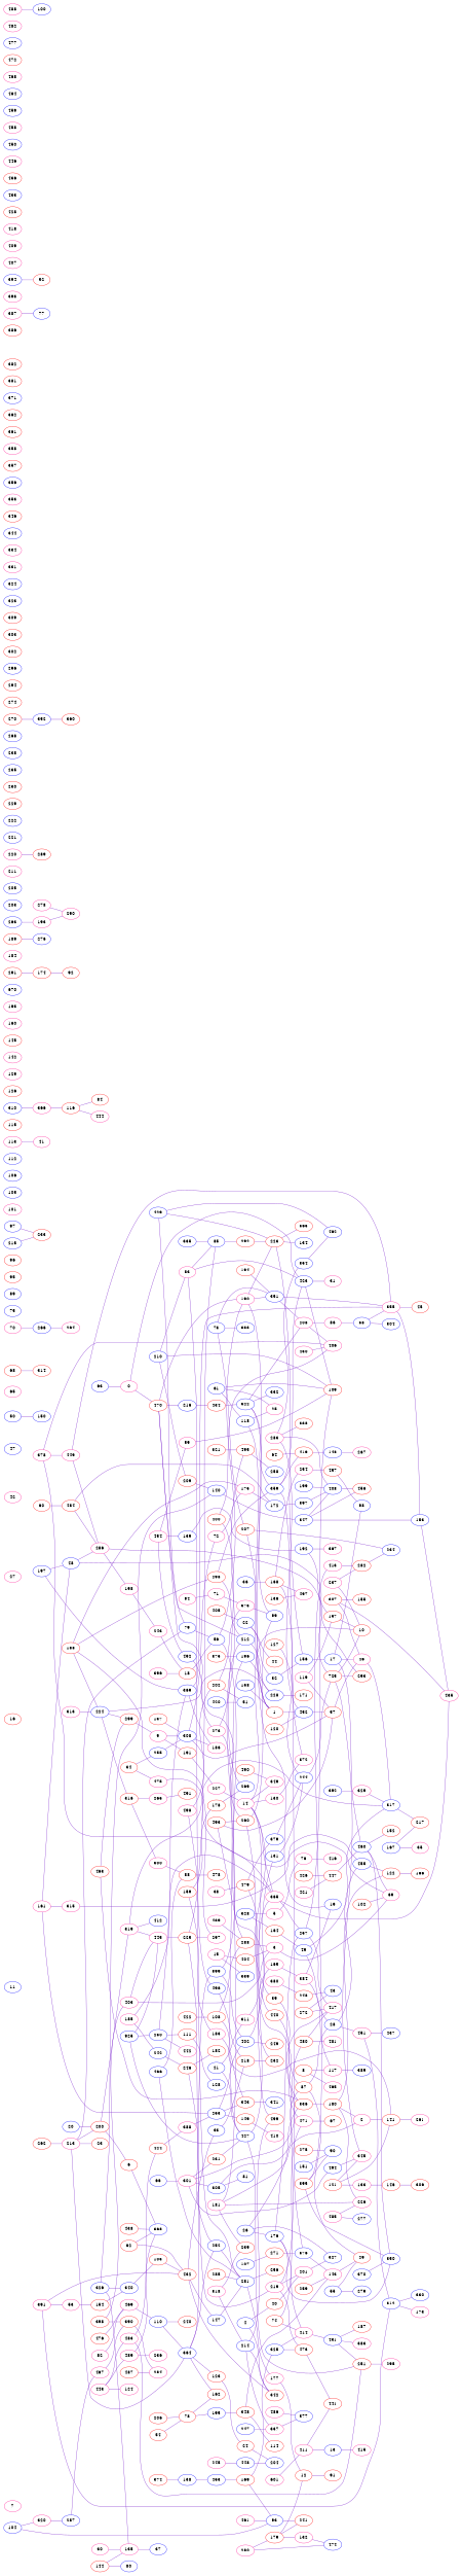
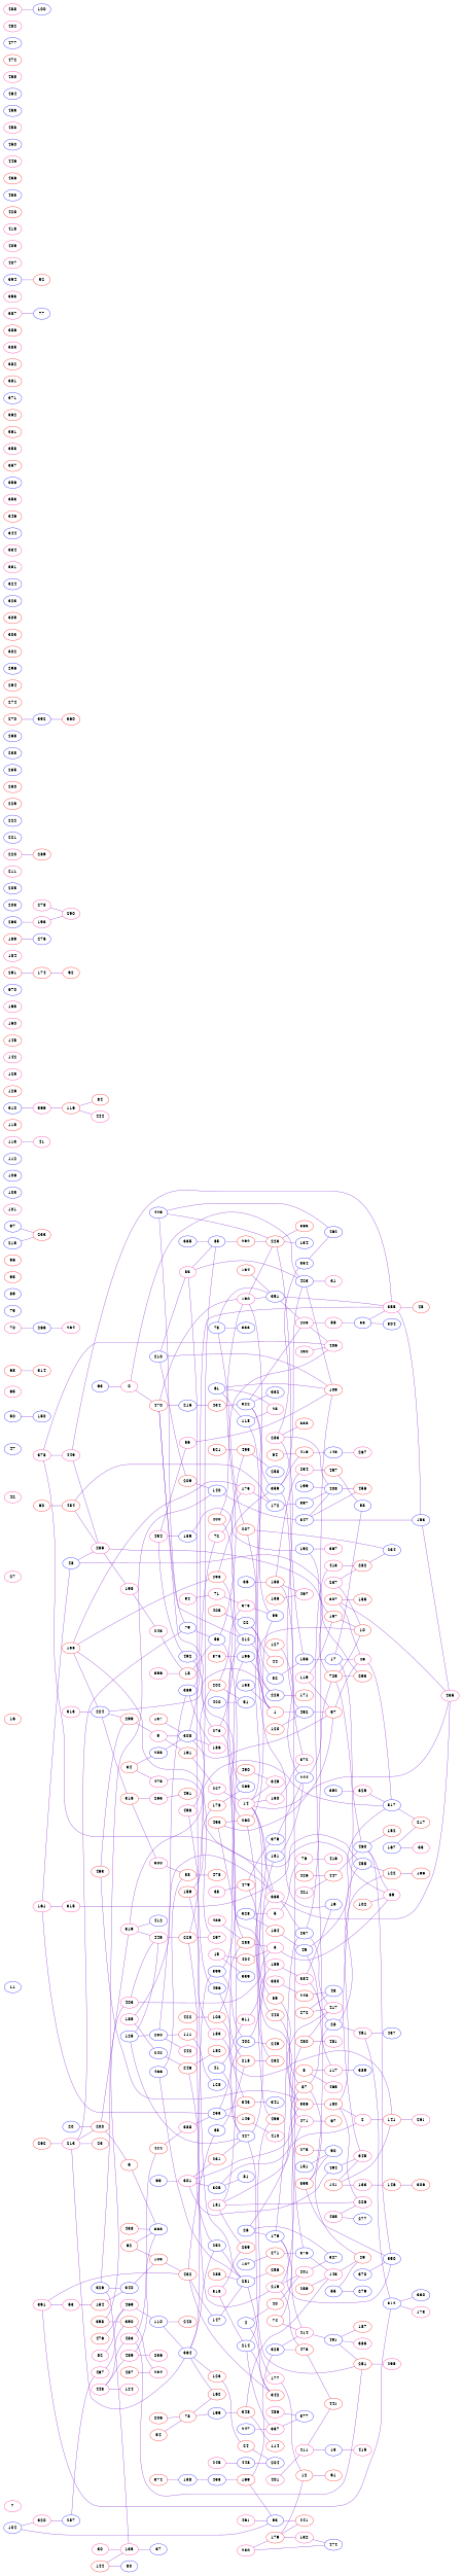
  digraph {
    rankdir=LR
    node [color=red]
    edge [color=purple3 dir=none]
    0 [color=deeppink]
    423 [color=blue]
    470
    109
    31 [color=deeppink]
    190 [color=deeppink]
    212 [color=blue]
    216 [color=blue]
    260
    452 [color=blue]
    1
    57
    2 [color=deeppink]
    141
    261 [color=deeppink]
    3 [color=deeppink]
    69 [color=deeppink]
    4 [color=blue]
    40
    342
    201 [color=deeppink]
    5 [color=deeppink]
    76 [color=deeppink]
    416 [color=deeppink]
    368 [color=blue]
    6
    7 [color=deeppink]
    117 [color=deeppink]
    8
    465 [color=deeppink]
    389 [color=blue]
    9 [color=deeppink]
    191
    308 [color=blue]
    227 [color=deeppink]
    72 [color=deeppink]
    186 [color=deeppink]
    11 [color=blue]
    12
    91
    13 [color=blue]
    415 [color=deeppink]
    14 [color=deeppink]
    10
    39
    130 [color=deeppink]
    349 [color=deeppink]
    365 [color=deeppink]
    435 [color=deeppink]
    440
    87
    372 [color=deeppink]
    257 [color=blue]
    336
    15 [color=deeppink]
    339 [color=blue]
    404
    16
    17 [color=blue]
    46 [color=deeppink]
    98 [color=blue]
    460 [color=blue]
    317 [color=blue]
    350 [color=blue]
    152
    56 [color=blue]
    18
    288
    20 [color=blue]
    200
    319 [color=deeppink]
    21 [color=blue]
    311 [color=deeppink]
    427 [color=blue]
    165 [color=deeppink]
    251
    22 [color=blue]
    32 [color=blue]
    44
    156 [color=blue]
    204 [color=blue]
    24
    26 [color=blue]
    176 [color=blue]
    327 [color=blue]
    414 [color=deeppink]
    180
    27 [color=deeppink]
    28 [color=blue]
    451 [color=deeppink]
    455 [color=blue]
    312 [color=blue]
    437 [color=blue]
    122
    30 [color=deeppink]
    135 [color=deeppink]
    37 [color=blue]
    33 [color=blue]
    218
    232
    255 [color=blue]
    34
    475 [color=deeppink]
    297 [color=deeppink]
    36 [color=blue]
    168
    497 [color=deeppink]
    254 [color=deeppink]
    38 [color=deeppink]
    479
    471 [color=deeppink]
    379 [color=blue]
    29
    42 [color=deeppink]
    217
    47 [color=blue]
    48 [color=blue]
    286 [color=deeppink]
    293
    198 [color=deeppink]
    n121 [label=725]
    49 [color=blue]
    50 [color=blue]
    150 [color=blue]
    53 [color=deeppink]
    154
    340 [color=blue]
    54
    78
    162
    195 [color=blue]
    55 [color=blue]
    279 [color=blue]
    351 [color=blue]
    19 [color=blue]
    223
    58 [color=blue]
    304 [color=blue]
    355 [color=deeppink]
    153 [color=blue]
    45
    59 [color=deeppink]
    60
    484
    172 [color=blue]
    61 [color=blue]
    25 [color=deeppink]
    118 [color=blue]
    62
    432
    147 [color=blue]
    63 [color=blue]
    64
    419
    148 [color=blue]
    65 [color=deeppink]
    66 [color=blue]
    301 [color=deeppink]
    231
    417 [color=deeppink]
    305 [color=blue]
    494 [color=blue]
    68
    314
    70 [color=deeppink]
    266 [color=blue]
    264 [color=deeppink]
    71 [color=deeppink]
    373 [color=deeppink]
    99 [color=blue]
    175 [color=deeppink]
    73 [color=blue]
    207
    333 [color=blue]
    234 [color=blue]
    208 [color=deeppink]
    74
    431 [color=blue]
    67
    75 [color=blue]
    348
    79 [color=blue]
    82 [color=deeppink]
    469 [color=deeppink]
    110 [color=blue]
    83 [color=deeppink]
    85 [color=blue]
    281 [color=blue]
    292
    177 [color=deeppink]
    256
    86 [color=deeppink]
    88
    478
    89 [color=blue]
    93 [color=blue]
    241
    94 [color=deeppink]
    95
    96
    97 [color=blue]
    233
    101 [color=deeppink]
    102
    103
    104 [color=blue]
    320 [color=deeppink]
    287 [color=blue]
    105 [color=blue]
    106 [color=blue]
    107 [color=blue]
    271
    376 [color=blue]
    108
    240
    364 [color=blue]
    123
    252 [color=blue]
    399 [color=blue]
    128 [color=blue]
    111
    112 [color=blue]
    113 [color=deeppink]
    41 [color=deeppink]
    115
    116
    84
    444 [color=deeppink]
    119 [color=deeppink]
    157
    120
    121
    133 [color=deeppink]
    345 [color=deeppink]
    146
    166
-   125 [color=blue label=925]
+   125 [color=blue]
    250 [color=blue]
    445 [color=deeppink]
    369 [color=blue]
    442 [color=deeppink]
    225
    126
    244 [color=blue]
    127
    129 [color=deeppink]
    131 [color=blue]
    132 [color=deeppink]
    474 [color=blue]
    306
    136
    137
    138 [color=blue]
    453 [color=blue]
    169
    139 [color=blue]
    192 [color=blue]
    367 [color=deeppink]
    140 [color=blue]
    347 [color=blue]
    408 [color=blue]
    142 [color=deeppink]
    143 [color=deeppink]
    144
    80 [color=blue]
    145
    267 [color=deeppink]
    410 [color=deeppink]
    149
    151 [color=blue]
    90 [color=blue]
    158 [color=blue]
    159
    178
    183 [color=deeppink]
    269 [color=blue]
    343
    160 [color=deeppink]
    161 [color=deeppink]
    253 [color=blue]
    315 [color=deeppink]
    402 [color=blue]
    163 [color=deeppink]
    164
    384 [color=deeppink]
    167 [color=blue]
    35 [color=deeppink]
    457
    325 [color=blue]
    473
    n291 [color=blue label=670]
    397 [color=blue]
    174
    92
    179
    226 [color=deeppink]
    181 [color=deeppink]
    196 [color=blue]
    239
    228 [color=blue]
    341 [color=blue]
    184 [color=deeppink]
    185 [color=deeppink]
    242 [color=blue]
    246
    188
    224 [color=blue]
    298
    299
    316
    359 [color=blue]
    276 [color=blue]
    189
    134 [color=blue]
    363
    193 [color=deeppink]
    290 [color=deeppink]
    194
    114
    171
-   197 [color=blue]
    243 [color=deeppink]
    199 [color=blue]
    456
    412 [color=blue]
    202
    51 [color=blue]
    203 [color=blue]
    205 [color=blue]
    206
    406 [color=deeppink]
    209
    210 [color=blue]
    211 [color=deeppink]
    213 [color=deeppink]
    23
    214 [color=blue]
    337 [color=deeppink]
    499
    377 [color=blue]
    215 [color=blue]
    434
    322 [color=blue]
    219 [color=deeppink]
    480
    441
    481 [color=deeppink]
    220 [color=deeppink]
    289
    221 [color=blue]
    222 [color=blue]
    265 [color=deeppink]
    300 [color=deeppink]
    229
    230
    235 [color=blue]
    237 [color=deeppink]
    282
    238 [color=blue]
    182
    245 [color=deeppink]
    448 [color=blue]
    247 [color=blue]
    43 [color=blue]
    248
    295 [color=deeppink]
    249
    259
    262
    263 [color=blue]
    491
    268 [color=blue]
    352 [color=blue]
    270
    360
    272
    273 [color=deeppink]
    495
    258 [color=blue]
    274
    275
    278 [color=deeppink]
    280 [color=deeppink]
    283 [color=deeppink]
    338
    354 [color=blue]
    462 [color=blue]
    285
    467 [color=deeppink]
    390
    291
    294
    296 [color=blue]
    81 [color=blue]
    302
    303
    307
    155
    309
    310 [color=blue]
    366 [color=deeppink]
    173 [color=deeppink]
    330 [color=blue]
    313 [color=deeppink]
    318 [color=deeppink]
    321
    332 [color=blue]
    323 [color=blue]
    324 [color=blue]
    326 [color=blue]
    328 [color=blue]
    329 [color=deeppink]
    331 [color=deeppink]
    334 [color=deeppink]
    335 [color=blue]
    344 [color=blue]
    346
    353 [color=deeppink]
    356 [color=blue]
    357
    358 [color=deeppink]
    361
    362
    370 [color=blue]
    371 [color=blue]
    374
    375
    378 [color=deeppink]
    449 [color=deeppink]
    380 [color=deeppink]
    381
    382
+   385 [color=deeppink]
    386
    387 [color=deeppink]
    77 [color=blue]
    388 [color=deeppink]
    284 [color=deeppink]
    391 [color=deeppink]
    392 [color=blue]
    393 [color=deeppink]
    394 [color=blue]
    52
    395
    413 [color=deeppink]
    396 [color=deeppink]
    398
    403 [color=deeppink]
    400
-   401 [color=deeppink label=601]
+   401 [color=deeppink]
    411 [color=deeppink]
    405
    407 [color=deeppink]
    409 [color=deeppink]
    187
    383 [color=deeppink]
    418 [color=deeppink]
    420 [color=blue]
    421 [color=deeppink]
    447
    422
    424
    426
    428
    429 [color=blue]
    430 [color=deeppink]
    433 [color=blue]
    436
    438
    439 [color=deeppink]
    443 [color=deeppink]
    124 [color=deeppink]
    483 [color=deeppink]
    489 [color=deeppink]
    236 [color=deeppink]
    446 [color=deeppink]
    450 [color=blue]
    454 [color=deeppink]
    492 [color=blue]
    458 [color=deeppink]
    459 [color=blue]
    461 [color=deeppink]
    463
    464 [color=blue]
    466 [color=blue]
    468 [color=deeppink]
    472
    476
    477 [color=blue]
    482 [color=deeppink]
    485 [color=deeppink]
    277 [color=blue]
    486 [color=deeppink]
    487
    488 [color=deeppink]
    100 [color=blue]
    490
    493
    496 [color=blue]
    498 [color=deeppink]
    0 -> 423
    0 -> 470
    423 -> 109
    423 -> 31
    470 -> 190
    470 -> 212
    470 -> 216
    470 -> 260
    190 -> 351
    190 -> 19
    190 -> 223
    212 -> 228
    216 -> 434
    260 -> 99
    260 -> 499
    452 -> 57
    1 -> 452
    57 -> 46
    2 -> 141
    141 -> 261
    3 -> 69
    4 -> 40
    4 -> 342
    40 -> 201
    201 -> 327
    5 -> 76
    76 -> 416
    6 -> 368
    117 -> 389
    8 -> 117
    8 -> 465
    9 -> 191
    9 -> 308
    191 -> 227
    308 -> 57
    308 -> 72
    308 -> 186
    227 -> 14
    72 -> 175
    12 -> 91
    13 -> 415
    14 -> 10
    14 -> 39
    14 -> 130
    14 -> 349
    14 -> 365
+   14 -> 435
    14 -> 440
    39 -> 87
    130 -> 372
    365 -> 435
    365 -> 257
    440 -> 336
    87 -> 28
    87 -> 29
    257 -> 109
    257 -> 417
    336 -> 180
    15 -> 339
    15 -> 404
    404 -> 3
    17 -> 46
    17 -> 98
    17 -> 460
    46 -> 317
    460 -> 69
    460 -> 350
    460 -> 152
    317 -> 217
    56 -> 190
    56 -> 288
    18 -> 56
    288 -> 3
    20 -> 200
    200 -> 6
    200 -> 319
    319 -> 317
    319 -> 445
    319 -> 412
    21 -> 311
    21 -> 427
    311 -> 165
    427 -> 365
    427 -> 251
    165 -> 384
    251 -> 295
    22 -> 32
    22 -> 44
    32 -> 156
    156 -> 17
    24 -> 204
    26 -> 336
    26 -> 176
    26 -> 327
    176 -> 257
    176 -> 350
    176 -> 414
    414 -> 431
    180 -> 2
    180 -> 122
    180 -> 226
    28 -> 451
    28 -> 455
    451 -> 312
    451 -> 437
    455 -> 122
    312 -> 173
    312 -> 330
    122 -> 166
    30 -> 135
    135 -> 37
    33 -> 218
    218 -> 232
    255 -> 308
    34 -> 255
    34 -> 475
    475 -> 297
    36 -> 168
    168 -> 372
    168 -> 497
    168 -> 254
    254 -> 457
    38 -> 479
    479 -> 471
    479 -> 379
    471 -> 67
    379 -> 244
    48 -> 286
    48 -> 293
    286 -> 198
    286 -> n121
    198 -> 243
    n121 -> 10
    n121 -> 293
    n121 -> 345
    49 -> 317
    49 -> 28
    50 -> 150
    53 -> 154
    154 -> 340
    340 -> 103
    54 -> 78
    78 -> 162
    78 -> 195
    195 -> 348
    55 -> 29
    55 -> 279
    351 -> 355
    351 -> 208
    223 -> 156
    223 -> 134
    223 -> 363
    58 -> 304
    58 -> 355
    355 -> 153
    355 -> 45
    153 -> 435
    59 -> 109
    60 -> 484
    484 -> 286
    484 -> 172
    172 -> 397
    61 -> 109
    61 -> 25
    61 -> 118
    118 -> 1
    118 -> 25
    62 -> 368
-   62 -> 432
+   62 -> 103
    432 -> 342
    432 -> 33
    432 -> 147
    147 -> 281
    63 -> 0
    64 -> 419
    419 -> 148
    148 -> 267
    66 -> 301
    301 -> 231
    301 -> 417
    301 -> 305
    301 -> 494
    231 -> 427
    305 -> 87
    305 -> 81
    494 -> 345
    68 -> 314
    70 -> 266
    266 -> 264
    71 -> 373
    373 -> 99
    175 -> 172
    73 -> 351
    73 -> 207
    73 -> 333
    207 -> 1
    207 -> 234
    208 -> 86
    208 -> 406
    74 -> 414
    74 -> 471
    431 -> 251
    431 -> 187
    431 -> 383
    348 -> 143
    348 -> 114
    79 -> 56
    82 -> 469
    469 -> 110
    110 -> 240
    110 -> 364
    83 -> 423
    83 -> 85
    83 -> 281
    85 -> 292
    281 -> 177
    281 -> 256
    292 -> 223
    177 -> 12
    86 -> 58
    88 -> 478
    93 -> 241
    94 -> 71
    97 -> 233
    102 -> 69
    103 -> 432
    104 -> 93
    104 -> 320
    320 -> 287
    287 -> 467
    107 -> 271
    271 -> 376
    376 -> 143
    108 -> 141
    108 -> 288
    364 -> 162
    364 -> 123
    364 -> 252
    364 -> 399
    123 -> 24
    252 -> 281
    399 -> 212
    399 -> 402
    111 -> 128
    113 -> 41
    116 -> 84
    116 -> 444
    119 -> 57
    119 -> 157
    157 -> 10
    120 -> 452
    121 -> 141
    121 -> 133
    121 -> 345
    133 -> 146
    146 -> 306
    125 -> 427
    125 -> 250
    125 -> 445
    250 -> 111
    250 -> 369
    250 -> 442
    445 -> 225
    369 -> 186
    369 -> 355
    225 -> 297
    225 -> 85
    225 -> 219
    244 -> n121
    127 -> 244
    131 -> 244
    132 -> 474
    136 -> 497
    137 -> 308
    138 -> 453
    453 -> 169
    169 -> 93
    169 -> 325
    139 -> 192
    192 -> 157
    192 -> 367
    140 -> 347
    347 -> 153
    347 -> 408
    408 -> 456
    143 -> 29
    144 -> 135
    144 -> 80
    149 -> 410
    151 -> 90
    158 -> 1
    159 -> 178
    159 -> 183
    178 -> 269
    183 -> 343
    343 -> 341
    161 -> 48
    161 -> 253
    161 -> 315
    253 -> 149
    253 -> 343
    253 -> 402
    315 -> 69
    402 -> 131
    402 -> 249
    164 -> 49
    384 -> 117
    384 -> 19
    167 -> 217
    167 -> 35
    457 -> 98
    325 -> 414
    325 -> 473
    473 -> 441
    397 -> 408
    174 -> 92
    179 -> 12
    179 -> 241
    179 -> 132
    181 -> 2
    181 -> 226
    181 -> 196
    181 -> 239
    196 -> 228
    228 -> 171
    185 -> 365
    185 -> 242
    242 -> 246
    246 -> 252
    246 -> 182
    188 -> 365
    188 -> 175
    188 -> 224
    188 -> 298
    224 -> 1
    224 -> 299
    224 -> 316
    298 -> 212
    298 -> 359
    299 -> 9
    316 -> 265
    316 -> 300
    359 -> 423
    359 -> 419
    359 -> 376
    189 -> 276
    193 -> 290
    194 -> 351
-   197 -> 48
-   197 -> 369
    243 -> 18
    199 -> 408
    456 -> 347
    202 -> 373
    202 -> 51
    206 -> 78
    209 -> 140
    210 -> 109
    210 -> 83
    210 -> 209
    213 -> 200
    213 -> 79
    213 -> 364
    213 -> 23
    214 -> 342
    214 -> 337
    214 -> 499
    337 -> 377
    215 -> 233
    434 -> 322
    322 -> 99
    322 -> 208
    322 -> 359
    322 -> 332
    219 -> 201
    219 -> 473
    219 -> 480
    480 -> 417
    480 -> 481
    220 -> 289
    265 -> 491
    300 -> 88
    237 -> 10
    237 -> 282
    282 -> 234
    245 -> 448
    448 -> 204
    247 -> 337
    248 -> 43
    259 -> 143
    262 -> 213
    263 -> 193
    352 -> 360
    270 -> 352
    272 -> 417
    272 -> 43
    273 -> 427
    273 -> 495
    495 -> 258
    275 -> 90
    278 -> 290
    280 -> 474
    280 -> 179
    283 -> 452
    283 -> 408
    283 -> 338
    283 -> 354
    354 -> 462
    285 -> 281
    467 -> 390
    390 -> 284
    291 -> 174
    307 -> 435
    307 -> 46
    307 -> 155
    310 -> 366
    366 -> 116
    313 -> 224
    318 -> 239
    318 -> 214
    321 -> 495
    326 -> 135
    326 -> 340
    326 -> 140
    328 -> 5
    328 -> 164
    329 -> 317
    335 -> 85
    370 -> 350
    374 -> 138
    375 -> 196
    378 -> 455
    378 -> 406
    378 -> 449
    449 -> 286
    449 -> 355
    380 -> 248
    387 -> 77
    388 -> 253
    391 -> 312
    391 -> 53
    391 -> 432
    392 -> 329
    394 -> 52
    395 -> 350
    395 -> 90
    395 -> 413
    413 -> 282
    396 -> 18
    398 -> 390
    398 -> 403
    403 -> 3
    403 -> 445
    400 -> 269
    400 -> 406
    401 -> 411
    411 -> 13
    411 -> 441
    405 -> 22
    420 -> 51
    421 -> 447
    447 -> 460
    422 -> 108
    424 -> 388
    426 -> 447
    429 -> 223
    429 -> 79
    429 -> 462
    430 -> 406
    438 -> 368
    439 -> 288
    443 -> 124
    443 -> 483
    443 -> 489
    483 -> 251
    483 -> 424
    489 -> 368
    489 -> 236
    454 -> 59
    454 -> 139
    454 -> 492
    492 -> 273
    461 -> 93
    463 -> 336
    463 -> 299
    466 -> 281
    466 -> 88
    476 -> 469
    485 -> 226
    485 -> 277
    486 -> 377
    487 -> 284
    488 -> 100
    490 -> 349
    493 -> 260
    493 -> 57
    493 -> 232
    496 -> 218
    498 -> 202
    498 -> 496
  }
